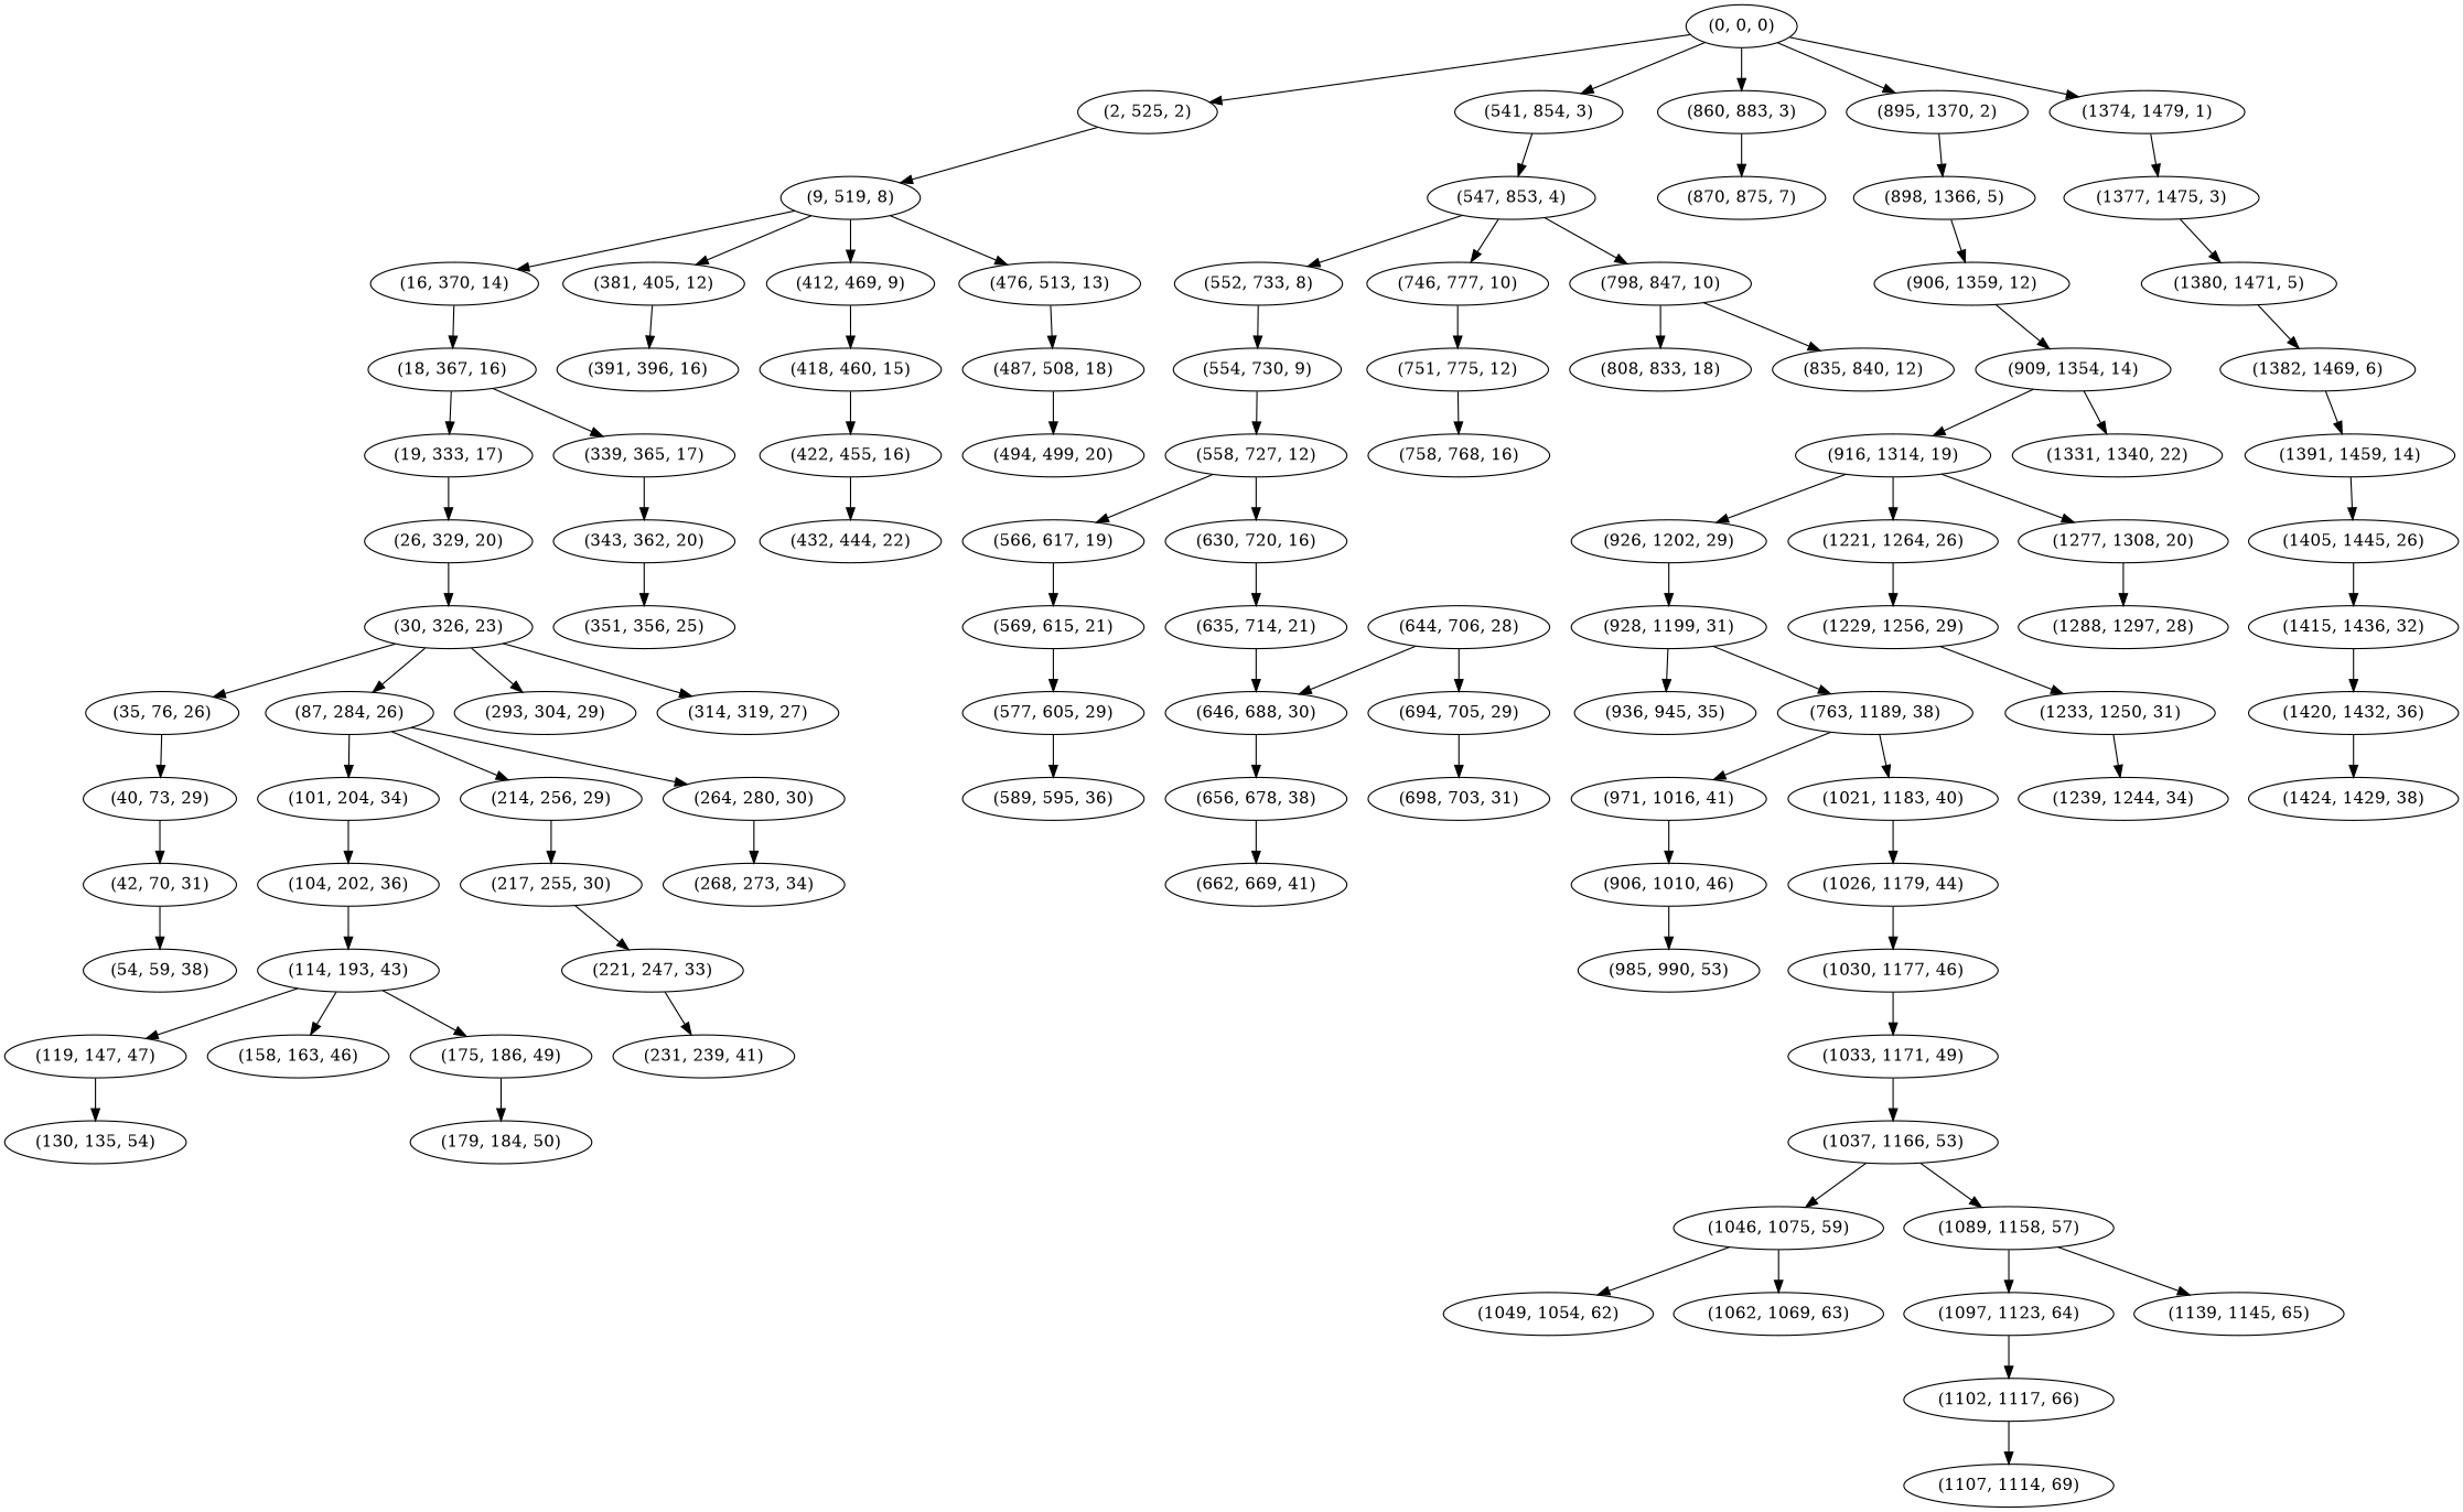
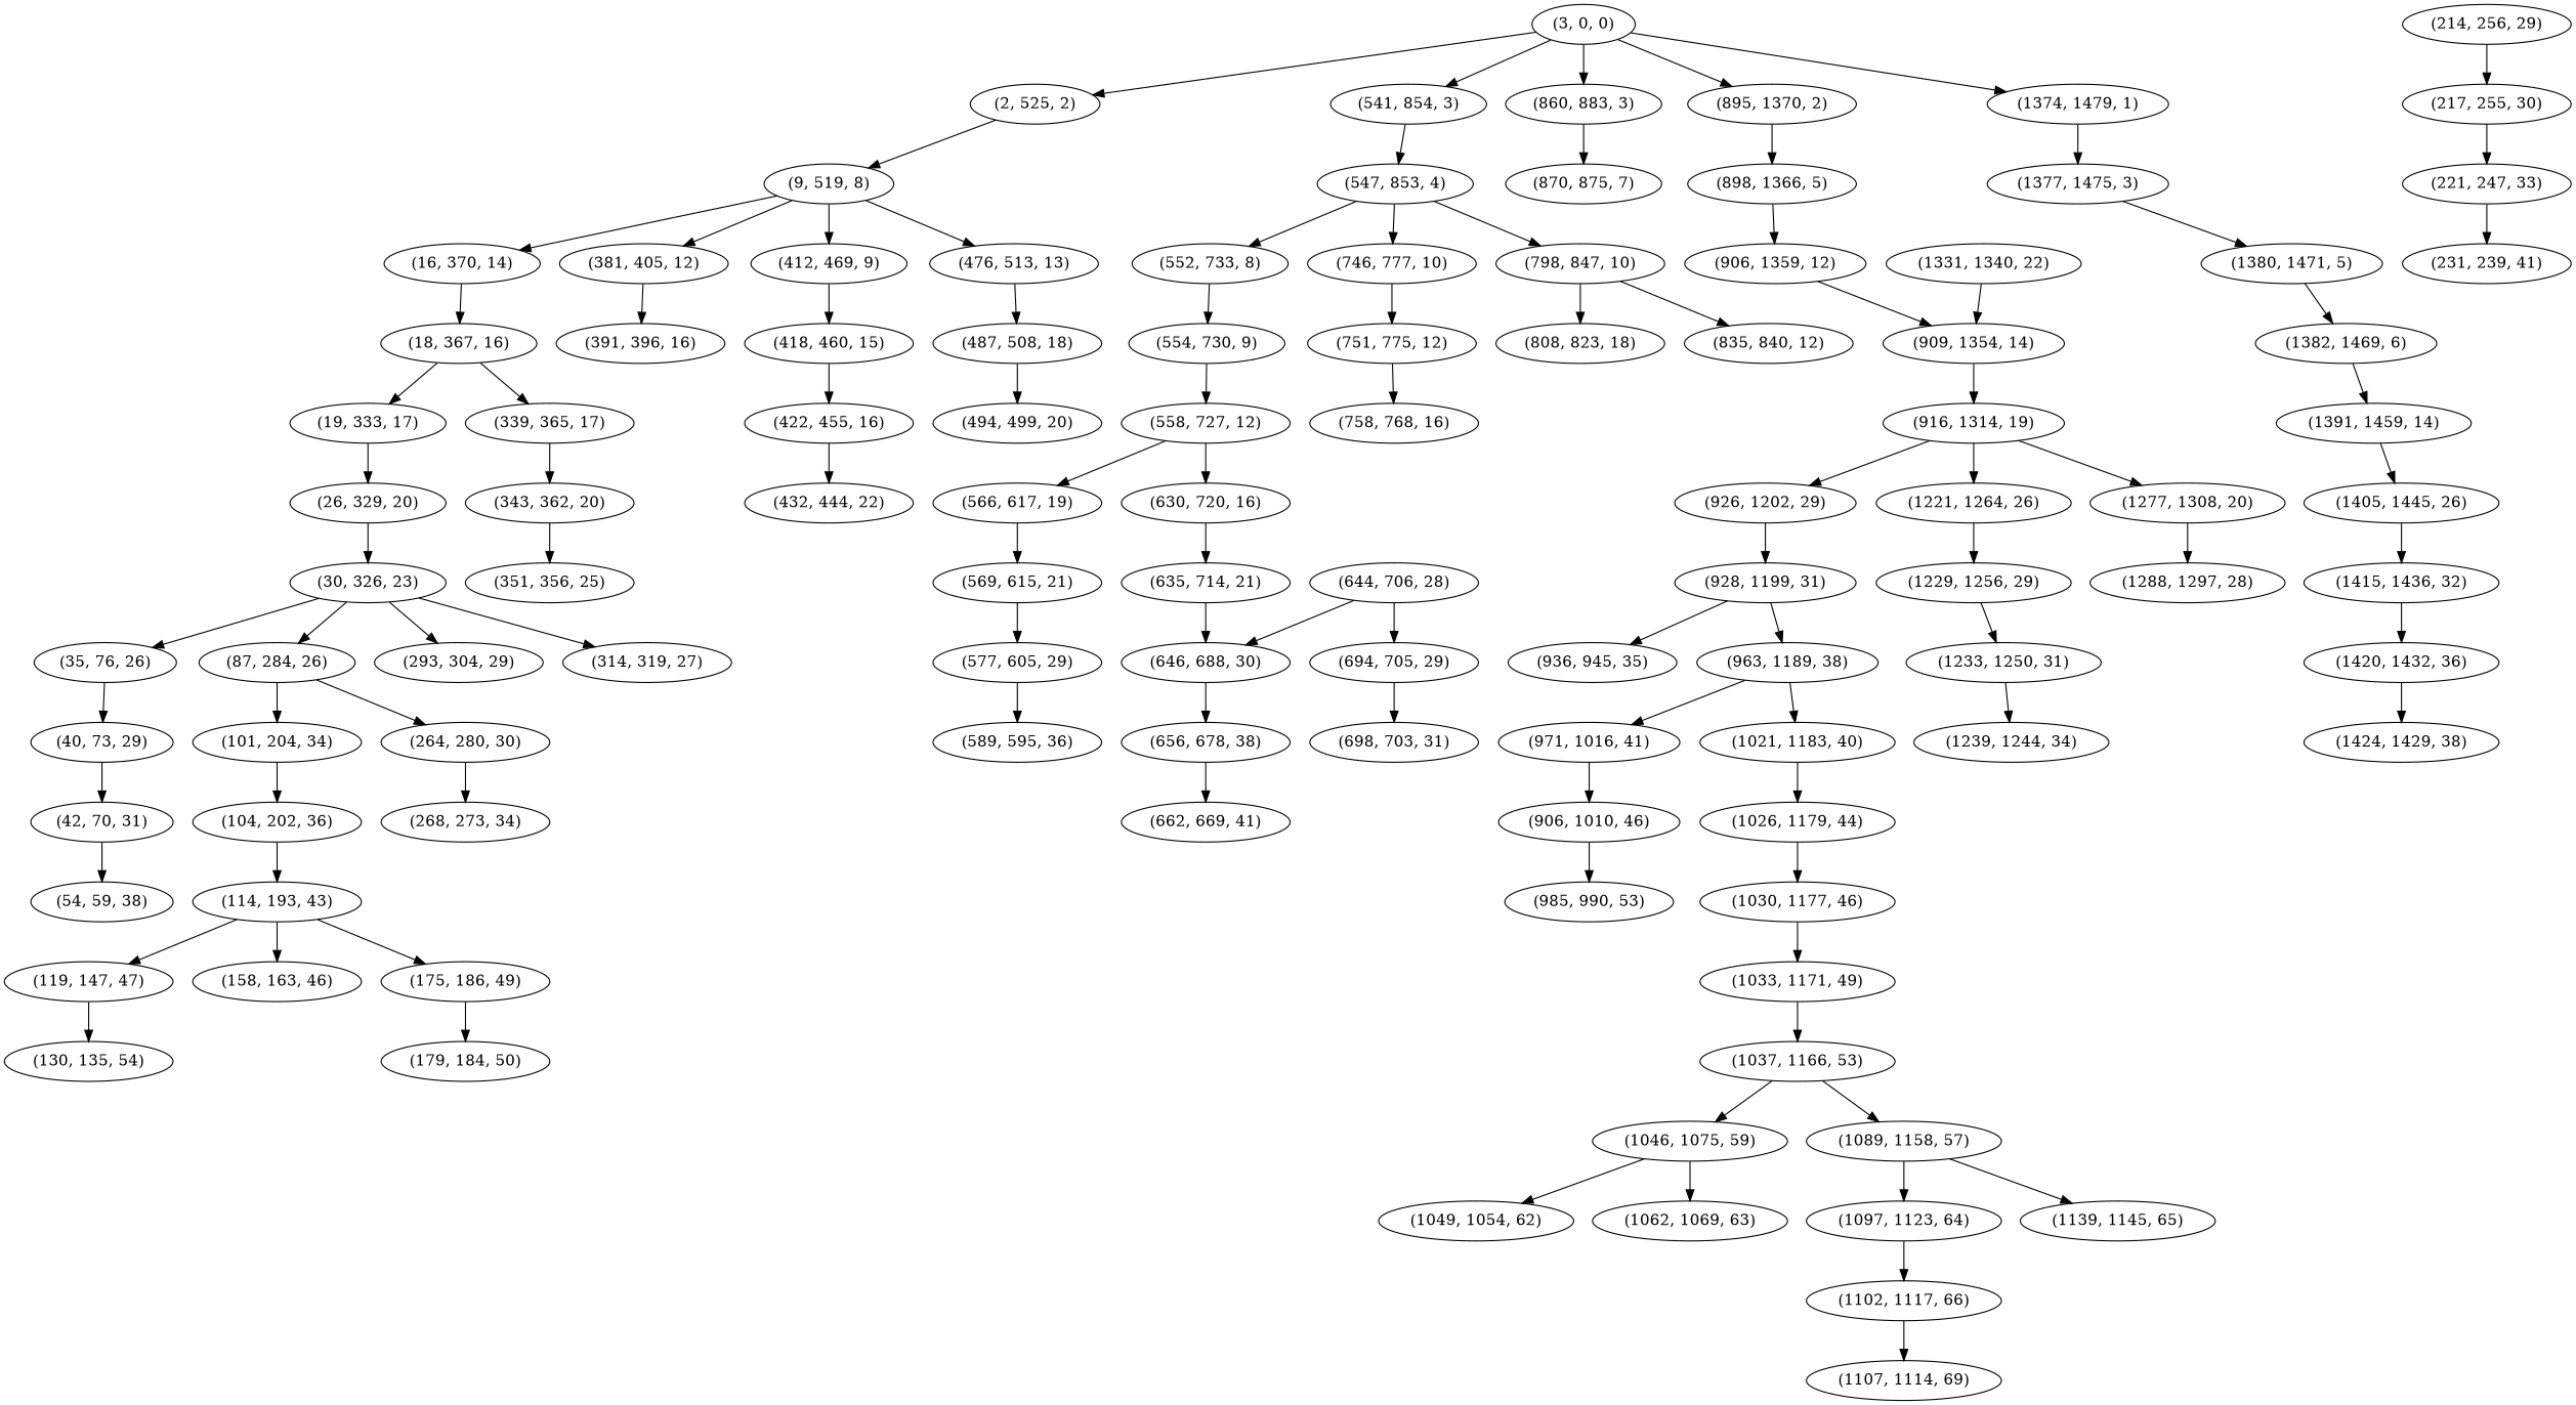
  digraph {
-   "(0, 0, 0)"
+   "(0, 0, 0)" [label="(3, 0, 0)"]
    "(2, 525, 2)"
    "(541, 854, 3)"
    "(860, 883, 3)"
    "(895, 1370, 2)"
    "(1374, 1479, 1)"
    "(9, 519, 8)"
    "(547, 853, 4)"
    "(870, 875, 7)"
    "(898, 1366, 5)"
    "(1377, 1475, 3)"
    "(16, 370, 14)"
    "(381, 405, 12)"
    "(412, 469, 9)"
    "(476, 513, 13)"
    "(18, 367, 16)"
    "(391, 396, 16)"
    "(418, 460, 15)"
    "(487, 508, 18)"
    "(19, 333, 17)"
    "(339, 365, 17)"
    "(26, 329, 20)"
    "(343, 362, 20)"
    "(30, 326, 23)"
    "(35, 76, 26)"
    "(87, 284, 26)"
    "(293, 304, 29)"
    "(314, 319, 27)"
    "(40, 73, 29)"
    "(101, 204, 34)"
    "(214, 256, 29)"
    "(264, 280, 30)"
    "(42, 70, 31)"
    "(54, 59, 38)"
    "(104, 202, 36)"
    "(217, 255, 30)"
    "(268, 273, 34)"
    "(114, 193, 43)"
    "(119, 147, 47)"
    "(158, 163, 46)"
    "(175, 186, 49)"
    "(130, 135, 54)"
    "(179, 184, 50)"
    "(221, 247, 33)"
    "(231, 239, 41)"
    "(351, 356, 25)"
    "(422, 455, 16)"
    "(432, 444, 22)"
    "(494, 499, 20)"
    "(552, 733, 8)"
    "(746, 777, 10)"
    "(798, 847, 10)"
    "(554, 730, 9)"
    "(751, 775, 12)"
-   "(808, 823, 18)" [label="(808, 833, 18)"]
+   "(808, 823, 18)"
    "(835, 840, 12)"
    "(558, 727, 12)"
    "(566, 617, 19)"
    "(630, 720, 16)"
    "(569, 615, 21)"
    "(635, 714, 21)"
    "(577, 605, 29)"
    "(589, 595, 36)"
    "(646, 688, 30)"
    "(644, 706, 28)"
    "(694, 705, 29)"
    "(656, 678, 38)"
    "(698, 703, 31)"
    "(662, 669, 41)"
    "(758, 768, 16)"
    "(906, 1359, 12)"
    "(909, 1354, 14)"
    "(916, 1314, 19)"
    "(1331, 1340, 22)"
    "(926, 1202, 29)"
    "(1221, 1264, 26)"
    "(1277, 1308, 20)"
    "(928, 1199, 31)"
    "(1229, 1256, 29)"
    "(1288, 1297, 28)"
    "(936, 945, 35)"
-   "(963, 1189, 38)" [label="(763, 1189, 38)"]
+   "(963, 1189, 38)"
    "(971, 1016, 41)"
    "(1021, 1183, 40)"
    n85 [label="(906, 1010, 46)"]
    "(1026, 1179, 44)"
    "(985, 990, 53)"
    "(1030, 1177, 46)"
    "(1033, 1171, 49)"
    "(1037, 1166, 53)"
    "(1046, 1075, 59)"
    "(1089, 1158, 57)"
    "(1049, 1054, 62)"
    "(1062, 1069, 63)"
    "(1097, 1123, 64)"
    "(1139, 1145, 65)"
    "(1102, 1117, 66)"
    "(1107, 1114, 69)"
    "(1233, 1250, 31)"
    "(1239, 1244, 34)"
    "(1380, 1471, 5)"
    "(1382, 1469, 6)"
    "(1391, 1459, 14)"
    "(1405, 1445, 26)"
    "(1415, 1436, 32)"
    "(1420, 1432, 36)"
    "(1424, 1429, 38)"
    "(0, 0, 0)" -> "(2, 525, 2)"
    "(0, 0, 0)" -> "(541, 854, 3)"
    "(0, 0, 0)" -> "(860, 883, 3)"
    "(0, 0, 0)" -> "(895, 1370, 2)"
    "(0, 0, 0)" -> "(1374, 1479, 1)"
    "(2, 525, 2)" -> "(9, 519, 8)"
    "(541, 854, 3)" -> "(547, 853, 4)"
    "(860, 883, 3)" -> "(870, 875, 7)"
    "(895, 1370, 2)" -> "(898, 1366, 5)"
    "(1374, 1479, 1)" -> "(1377, 1475, 3)"
    "(9, 519, 8)" -> "(16, 370, 14)"
    "(9, 519, 8)" -> "(381, 405, 12)"
    "(9, 519, 8)" -> "(412, 469, 9)"
    "(9, 519, 8)" -> "(476, 513, 13)"
    "(547, 853, 4)" -> "(552, 733, 8)"
    "(547, 853, 4)" -> "(746, 777, 10)"
    "(547, 853, 4)" -> "(798, 847, 10)"
    "(898, 1366, 5)" -> "(906, 1359, 12)"
    "(1377, 1475, 3)" -> "(1380, 1471, 5)"
    "(16, 370, 14)" -> "(18, 367, 16)"
    "(381, 405, 12)" -> "(391, 396, 16)"
    "(412, 469, 9)" -> "(418, 460, 15)"
    "(476, 513, 13)" -> "(487, 508, 18)"
    "(18, 367, 16)" -> "(19, 333, 17)"
    "(18, 367, 16)" -> "(339, 365, 17)"
    "(418, 460, 15)" -> "(422, 455, 16)"
    "(487, 508, 18)" -> "(494, 499, 20)"
    "(19, 333, 17)" -> "(26, 329, 20)"
    "(339, 365, 17)" -> "(343, 362, 20)"
    "(26, 329, 20)" -> "(30, 326, 23)"
    "(343, 362, 20)" -> "(351, 356, 25)"
    "(30, 326, 23)" -> "(35, 76, 26)"
    "(30, 326, 23)" -> "(87, 284, 26)"
    "(30, 326, 23)" -> "(293, 304, 29)"
    "(30, 326, 23)" -> "(314, 319, 27)"
    "(35, 76, 26)" -> "(40, 73, 29)"
    "(87, 284, 26)" -> "(101, 204, 34)"
-   "(87, 284, 26)" -> "(214, 256, 29)"
    "(87, 284, 26)" -> "(264, 280, 30)"
    "(40, 73, 29)" -> "(42, 70, 31)"
    "(101, 204, 34)" -> "(104, 202, 36)"
    "(214, 256, 29)" -> "(217, 255, 30)"
    "(264, 280, 30)" -> "(268, 273, 34)"
    "(42, 70, 31)" -> "(54, 59, 38)"
    "(104, 202, 36)" -> "(114, 193, 43)"
    "(217, 255, 30)" -> "(221, 247, 33)"
    "(114, 193, 43)" -> "(119, 147, 47)"
    "(114, 193, 43)" -> "(158, 163, 46)"
    "(114, 193, 43)" -> "(175, 186, 49)"
    "(119, 147, 47)" -> "(130, 135, 54)"
    "(175, 186, 49)" -> "(179, 184, 50)"
    "(221, 247, 33)" -> "(231, 239, 41)"
    "(422, 455, 16)" -> "(432, 444, 22)"
    "(552, 733, 8)" -> "(554, 730, 9)"
    "(746, 777, 10)" -> "(751, 775, 12)"
    "(798, 847, 10)" -> "(808, 823, 18)"
    "(798, 847, 10)" -> "(835, 840, 12)"
    "(554, 730, 9)" -> "(558, 727, 12)"
    "(751, 775, 12)" -> "(758, 768, 16)"
    "(558, 727, 12)" -> "(566, 617, 19)"
    "(558, 727, 12)" -> "(630, 720, 16)"
    "(566, 617, 19)" -> "(569, 615, 21)"
    "(630, 720, 16)" -> "(635, 714, 21)"
    "(569, 615, 21)" -> "(577, 605, 29)"
    "(635, 714, 21)" -> "(646, 688, 30)"
    "(577, 605, 29)" -> "(589, 595, 36)"
    "(646, 688, 30)" -> "(656, 678, 38)"
    "(644, 706, 28)" -> "(646, 688, 30)"
    "(644, 706, 28)" -> "(694, 705, 29)"
    "(694, 705, 29)" -> "(698, 703, 31)"
    "(656, 678, 38)" -> "(662, 669, 41)"
    "(906, 1359, 12)" -> "(909, 1354, 14)"
    "(909, 1354, 14)" -> "(916, 1314, 19)"
-   "(909, 1354, 14)" -> "(1331, 1340, 22)"
+   "(1331, 1340, 22)" -> "(909, 1354, 14)"
    "(916, 1314, 19)" -> "(926, 1202, 29)"
    "(916, 1314, 19)" -> "(1221, 1264, 26)"
    "(916, 1314, 19)" -> "(1277, 1308, 20)"
    "(926, 1202, 29)" -> "(928, 1199, 31)"
    "(1221, 1264, 26)" -> "(1229, 1256, 29)"
    "(1277, 1308, 20)" -> "(1288, 1297, 28)"
    "(928, 1199, 31)" -> "(936, 945, 35)"
    "(928, 1199, 31)" -> "(963, 1189, 38)"
    "(1229, 1256, 29)" -> "(1233, 1250, 31)"
    "(963, 1189, 38)" -> "(971, 1016, 41)"
    "(963, 1189, 38)" -> "(1021, 1183, 40)"
    "(971, 1016, 41)" -> n85
    "(1021, 1183, 40)" -> "(1026, 1179, 44)"
    n85 -> "(985, 990, 53)"
    "(1026, 1179, 44)" -> "(1030, 1177, 46)"
    "(1030, 1177, 46)" -> "(1033, 1171, 49)"
    "(1033, 1171, 49)" -> "(1037, 1166, 53)"
    "(1037, 1166, 53)" -> "(1046, 1075, 59)"
    "(1037, 1166, 53)" -> "(1089, 1158, 57)"
    "(1046, 1075, 59)" -> "(1049, 1054, 62)"
    "(1046, 1075, 59)" -> "(1062, 1069, 63)"
    "(1089, 1158, 57)" -> "(1097, 1123, 64)"
    "(1089, 1158, 57)" -> "(1139, 1145, 65)"
    "(1097, 1123, 64)" -> "(1102, 1117, 66)"
    "(1102, 1117, 66)" -> "(1107, 1114, 69)"
    "(1233, 1250, 31)" -> "(1239, 1244, 34)"
    "(1380, 1471, 5)" -> "(1382, 1469, 6)"
    "(1382, 1469, 6)" -> "(1391, 1459, 14)"
    "(1391, 1459, 14)" -> "(1405, 1445, 26)"
    "(1405, 1445, 26)" -> "(1415, 1436, 32)"
    "(1415, 1436, 32)" -> "(1420, 1432, 36)"
    "(1420, 1432, 36)" -> "(1424, 1429, 38)"
  }
